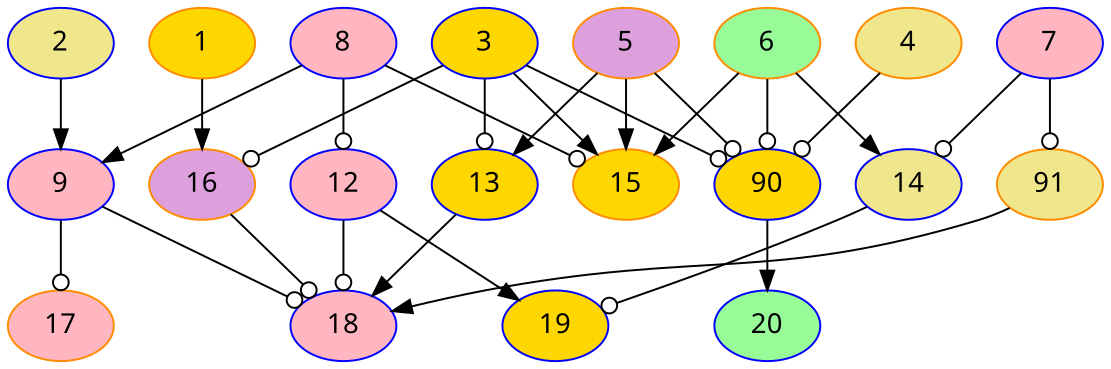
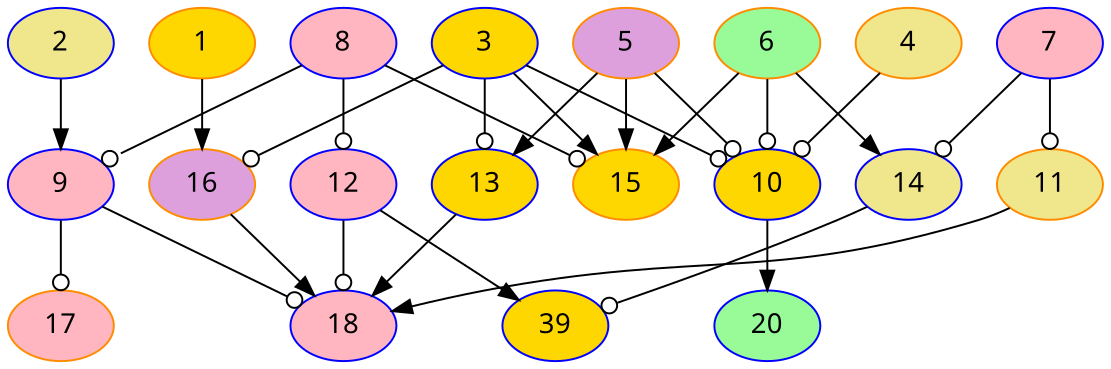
  digraph {
    fontname="Noto Sans"
    node [alpha=0.13 color=blue fillcolor=gold fontname="Noto Sans" style=filled]
    edge [arrowhead=odot fontname="Noto Sans"]
    1 [alpha=0.05 color=darkorange expect_size=27466752]
    16 [color=darkorange expect_size=30392320 fillcolor=plum]
    18 [alpha=0.18 expect_size=15250432 fillcolor=lightpink]
    2 [alpha=0.06 expect_size=36281344 fillcolor=khaki]
    9 [alpha=0.06 expect_size=13396992 fillcolor=lightpink]
    17 [color=darkorange expect_size=40450048 fillcolor=lightpink]
    3 [expect_size=11904000]
-   10 [alpha=0.17 expect_size=19592192 label=90]
+   10 [alpha=0.17 expect_size=19592192]
    13 [alpha=0.01 expect_size=45473792]
    15 [alpha=0.20 color=darkorange expect_size=22607872]
    20 [alpha=0.09 expect_size=31837184 fillcolor=palegreen]
    4 [alpha=0.17 color=darkorange expect_size=25755648 fillcolor=khaki]
    5 [alpha=0.03 color=darkorange expect_size=7635968 fillcolor=plum]
    6 [alpha=0.04 color=darkorange expect_size=18904064 fillcolor=palegreen]
    14 [alpha=0.06 expect_size=29372416 fillcolor=khaki]
-   19 [alpha=0.07 expect_size=17485824]
+   19 [alpha=0.07 expect_size=17485824 label=39]
    7 [alpha=0.09 expect_size=14541824 fillcolor=lightpink]
-   11 [alpha=0.11 color=darkorange expect_size=20547584 fillcolor=khaki label=91]
+   11 [alpha=0.11 color=darkorange expect_size=20547584 fillcolor=khaki]
    8 [alpha=0.01 expect_size=12936192 fillcolor=lightpink]
    12 [alpha=0.09 expect_size=31984640 fillcolor=lightpink]
    1 -> 16 [arrowhead=normal]
-   16 -> 18
+   16 -> 18 [arrowhead=normal]
    2 -> 9 [arrowhead=normal]
    9 -> 18
    9 -> 17
    3 -> 16
    3 -> 10
    3 -> 13
    3 -> 15 [arrowhead=normal]
    10 -> 20 [arrowhead=normal]
    13 -> 18 [arrowhead=normal]
    4 -> 10
    5 -> 10
    5 -> 13 [arrowhead=normal]
    5 -> 15 [arrowhead=normal]
    6 -> 10
    6 -> 15 [arrowhead=normal]
    6 -> 14 [arrowhead=normal]
    14 -> 19
    7 -> 14
    7 -> 11
    11 -> 18 [arrowhead=normal]
-   8 -> 9 [arrowhead=normal]
+   8 -> 9
    8 -> 15
    8 -> 12
    12 -> 18
    12 -> 19 [arrowhead=normal]
  }
